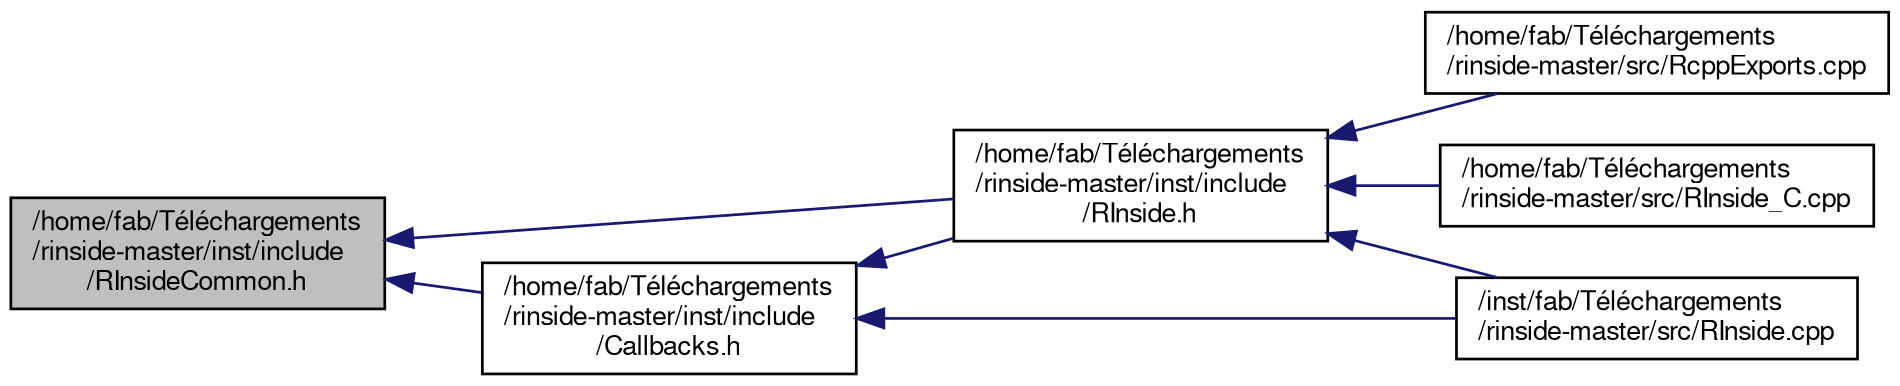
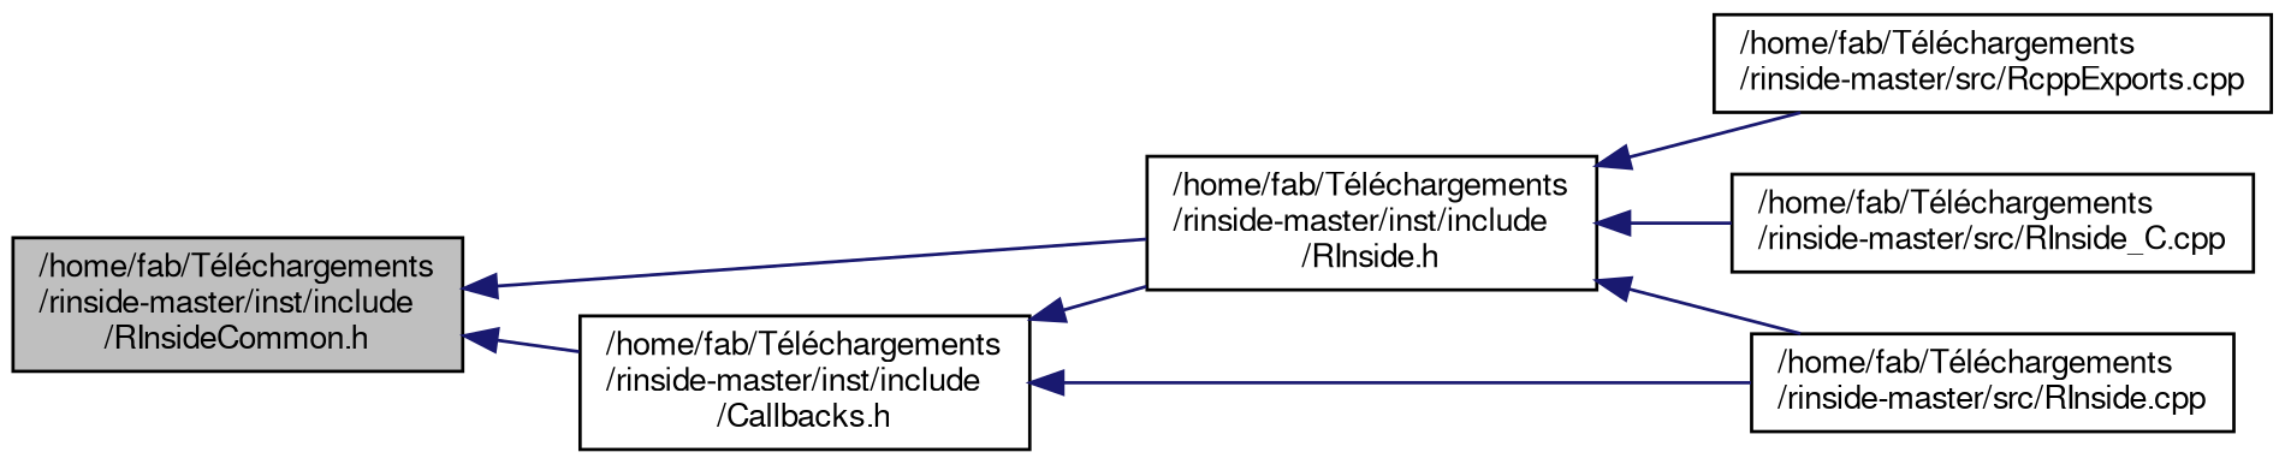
  digraph {
    rankdir=LR
    node [color=black fontname=FreeSans fontsize=10 shape=record]
    edge [color=midnightblue dir=back fontname=FreeSans fontsize=10 labelfontname=FreeSans labelfontsize=10 style=solid]
    n1 [fillcolor=grey75 fontcolor=black height=0.2 label="/home/fab/Téléchargements\l/rinside-master/inst/include\l/RInsideCommon.h" style=filled width=0.4]
    n2 [height=0.2 label="/home/fab/Téléchargements\l/rinside-master/inst/include\l/RInside.h" width=0.4]
    n3 [height=0.2 label="/home/fab/Téléchargements\l/rinside-master/inst/include\l/Callbacks.h" width=0.4]
    n4 [height=0.2 label="/home/fab/Téléchargements\l/rinside-master/src/RcppExports.cpp" width=0.4]
-   n5 [height=0.2 label="/inst/fab/Téléchargements\l/rinside-master/src/RInside.cpp" width=0.4]
+   n5 [height=0.2 label="/home/fab/Téléchargements\l/rinside-master/src/RInside.cpp" width=0.4]
    n6 [height=0.2 label="/home/fab/Téléchargements\l/rinside-master/src/RInside_C.cpp" width=0.4]
    n1 -> n2
    n1 -> n3
    n2 -> n4
    n2 -> n5
    n2 -> n6
    n3 -> n2
    n3 -> n5
  }
